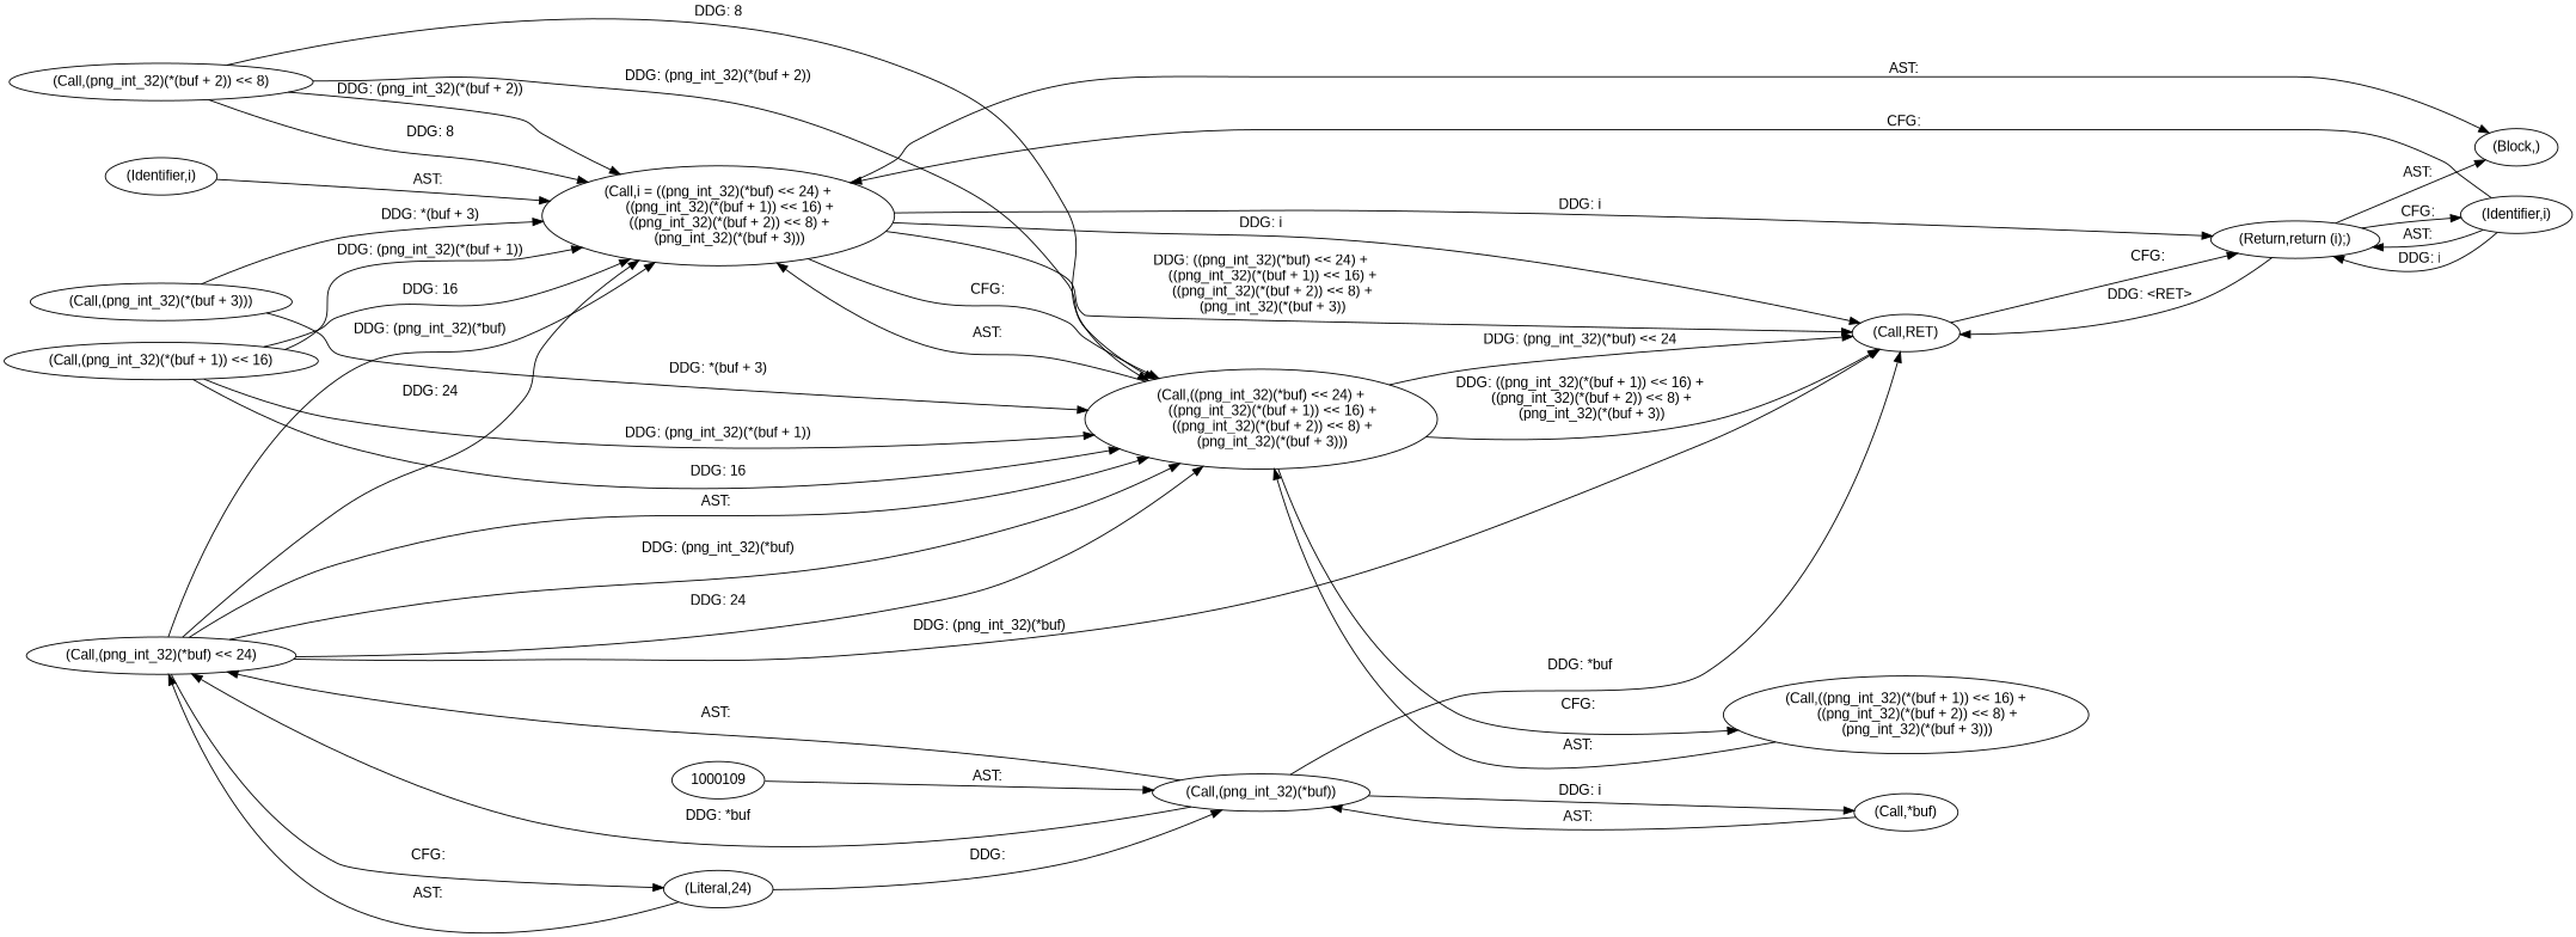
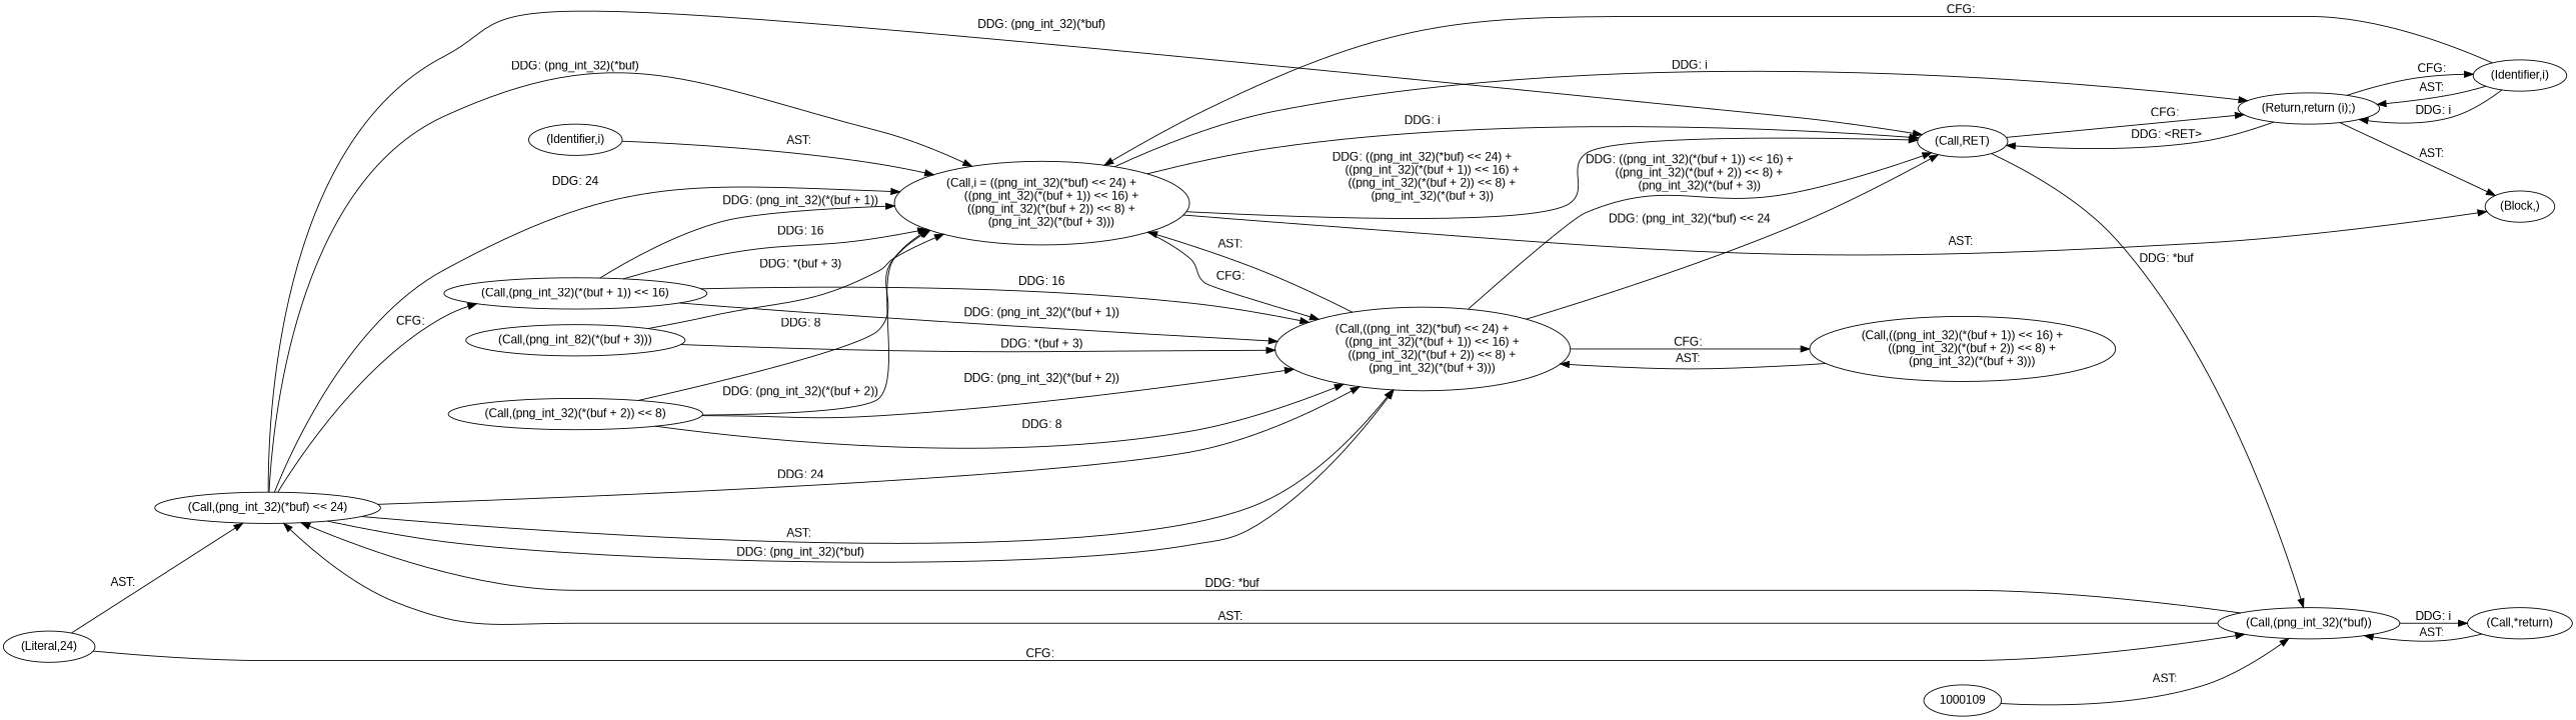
  digraph {
    fontname="Liberation Sans"
    rankdir=LR
    node [fontname="Liberation Sans"]
    edge [fontname="Liberation Sans"]
    n1 [label="(Call,(png_int_32)(*buf) << 24)"]
    n2 [label="(Call,i = ((png_int_32)(*buf) << 24) +\n      ((png_int_32)(*(buf + 1)) << 16) +\n      ((png_int_32)(*(buf + 2)) << 8) +\n      (png_int_32)(*(buf + 3)))"]
    n3 [label="(Call,((png_int_32)(*buf) << 24) +\n      ((png_int_32)(*(buf + 1)) << 16) +\n      ((png_int_32)(*(buf + 2)) << 8) +\n      (png_int_32)(*(buf + 3)))"]
    n4 [label="(Literal,24)"]
    n5 [label="(Call,RET)"]
    n6 [label="(Return,return (i);)"]
    n7 [label="(Block,)"]
    n8 [label="(Call,((png_int_32)(*(buf + 1)) << 16) +\n      ((png_int_32)(*(buf + 2)) << 8) +\n      (png_int_32)(*(buf + 3)))"]
    n9 [label="(Call,(png_int_32)(*buf))"]
-   n10 [label="(Call,*buf)"]
+   n10 [label="(Call,*return)"]
    n11 [label="(Identifier,i)"]
-   n12 [label="(Call,(png_int_32)(*(buf + 3)))"]
+   n12 [label="(Call,(png_int_82)(*(buf + 3)))"]
    n13 [label="(Identifier,i)"]
    n14 [label="(Call,(png_int_32)(*(buf + 1)) << 16)"]
    n15 [label="(Call,(png_int_32)(*(buf + 2)) << 8)"]
    1000109
    n1 -> n2 [label="DDG: (png_int_32)(*buf)"]
    n1 -> n2 [label="DDG: 24"]
    n1 -> n3 [label="AST: "]
    n1 -> n3 [label="DDG: (png_int_32)(*buf)"]
    n1 -> n3 [label="DDG: 24"]
-   n1 -> n4 [label="CFG: "]
+   n1 -> n14 [label="CFG: "]
    n1 -> n5 [label="DDG: (png_int_32)(*buf)"]
    n2 -> n3 [label="CFG: "]
    n2 -> n5 [label="DDG: i"]
    n2 -> n5 [label="DDG: ((png_int_32)(*buf) << 24) +\n      ((png_int_32)(*(buf + 1)) << 16) +\n      ((png_int_32)(*(buf + 2)) << 8) +\n      (png_int_32)(*(buf + 3))"]
    n2 -> n6 [label="DDG: i"]
    n2 -> n7 [label="AST: "]
    n3 -> n2 [label="AST: "]
    n3 -> n5 [label="DDG: (png_int_32)(*buf) << 24"]
    n3 -> n5 [label="DDG: ((png_int_32)(*(buf + 1)) << 16) +\n      ((png_int_32)(*(buf + 2)) << 8) +\n      (png_int_32)(*(buf + 3))"]
    n3 -> n8 [label="CFG: "]
    n4 -> n1 [label="AST: "]
-   n4 -> n9 [label="DDG: "]
+   n4 -> n9 [label="CFG: "]
    n5 -> n6 [label="CFG: "]
    n6 -> n5 [label="DDG: <RET>"]
    n6 -> n7 [label="AST: "]
    n6 -> n11 [label="CFG: "]
    n8 -> n3 [label="AST: "]
    n9 -> n1 [label="AST: "]
    n9 -> n1 [label="DDG: *buf"]
-   n9 -> n5 [label="DDG: *buf"]
+   n5 -> n9 [label="DDG: *buf"]
    n9 -> n10 [label="DDG: i"]
    n10 -> n9 [label="AST: "]
    n11 -> n2 [label="CFG: "]
    n11 -> n6 [label="AST: "]
    n11 -> n6 [label="DDG: i"]
    n12 -> n2 [label="DDG: *(buf + 3)"]
    n12 -> n3 [label="DDG: *(buf + 3)"]
    n13 -> n2 [label="AST: "]
    n14 -> n2 [label="DDG: (png_int_32)(*(buf + 1))"]
    n14 -> n2 [label="DDG: 16"]
    n14 -> n3 [label="DDG: (png_int_32)(*(buf + 1))"]
    n14 -> n3 [label="DDG: 16"]
    n15 -> n2 [label="DDG: (png_int_32)(*(buf + 2))"]
    n15 -> n2 [label="DDG: 8"]
    n15 -> n3 [label="DDG: (png_int_32)(*(buf + 2))"]
    n15 -> n3 [label="DDG: 8"]
    1000109 -> n9 [label="AST: "]
  }
